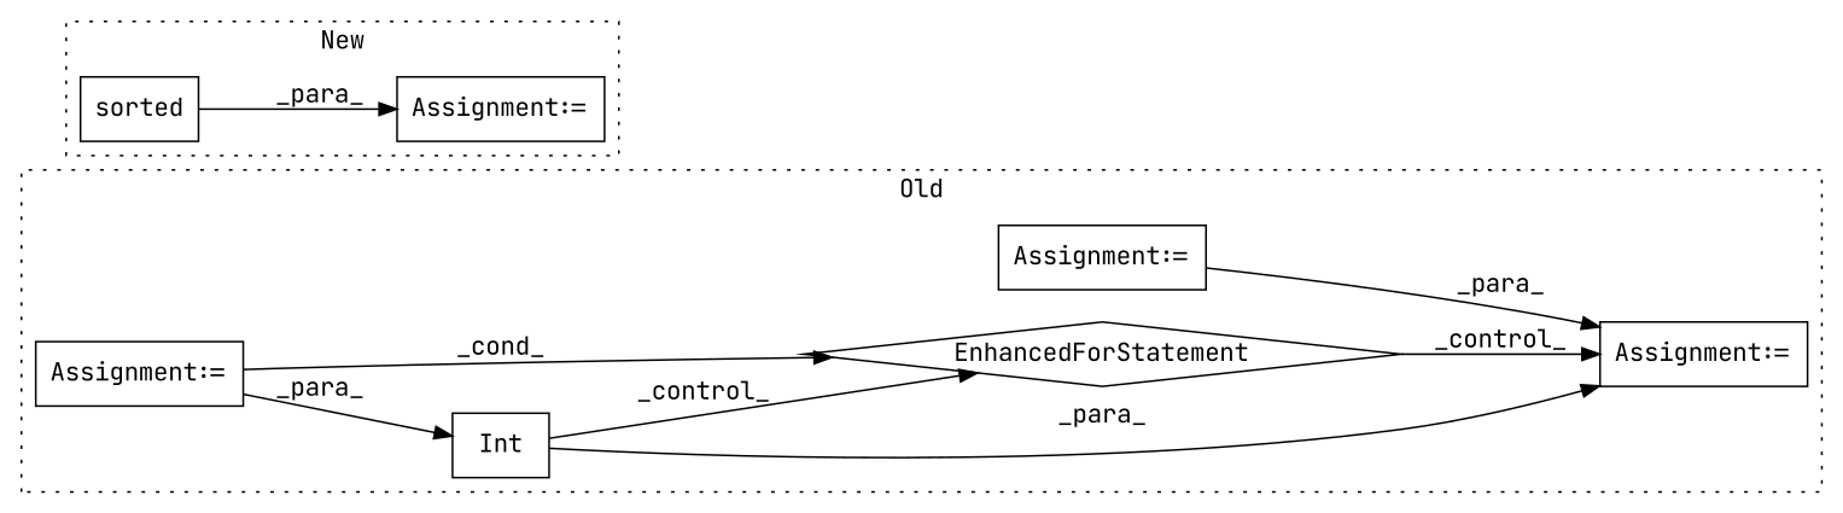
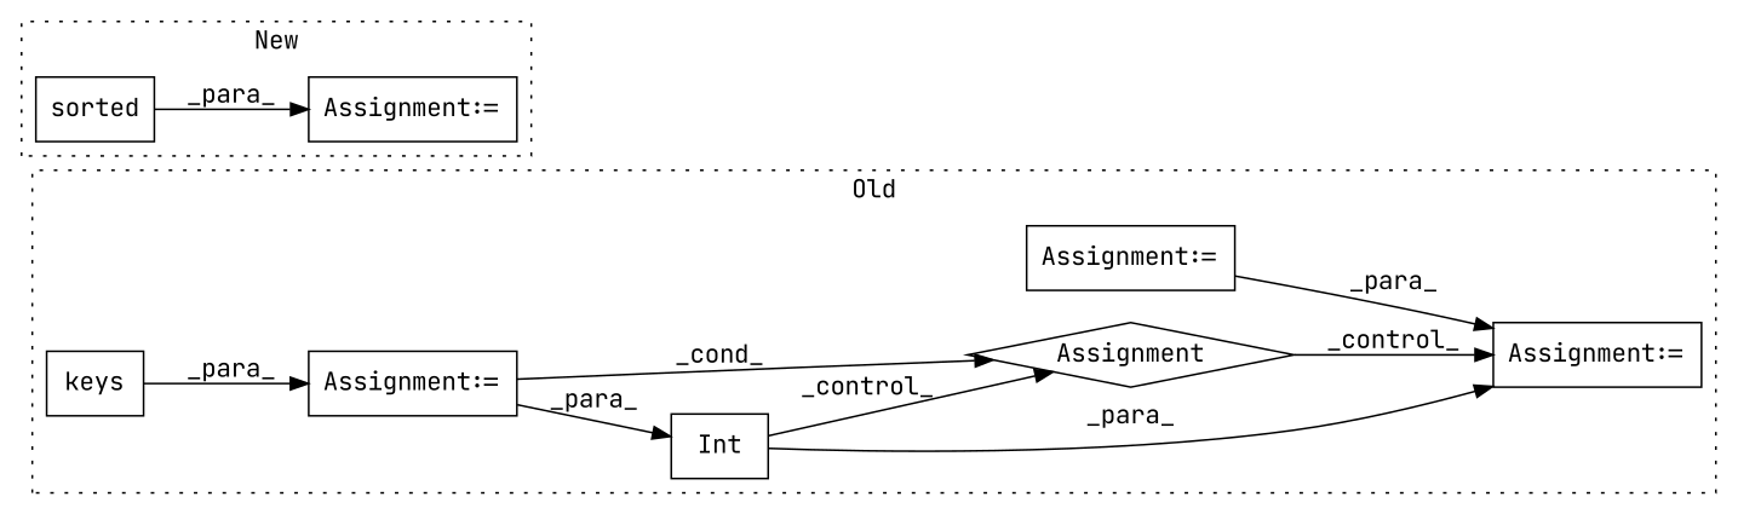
  digraph {
    fontname="JetBrains Mono"
    rankdir=LR
    node [a=7 fontname="JetBrains Mono" l=1 s="2721,2800" shape=box]
    edge [fontname="JetBrains Mono"]
    n1 [a=32 l="4,1" label=Int s="2847,2856"]
    n2 [label="Assignment:=" s=2837]
    n3 [label="Assignment:=" s=2657]
    n4 [l="53,2" label="Assignment:="]
-   n5 [a=70 l="53,2" label=EnhancedForStatement shape=diamond]
+   n5 [a=70 l="53,2" label=Assignment shape=diamond]
+   n6 [a=32 l=6 label=keys s=2794]
    n7 [a=32 l="7,1" label=sorted s="4316,4338"]
    n8 [l="73,2" label="Assignment:=" s="4218,4340"]
    subgraph cluster_1 {
      label=Old
      style=dotted
      n1
      n2
      n3
      n4
      n5
+     n6
    }
    subgraph cluster_2 {
      label=New
      style=dotted
      n7
      n8
    }
    n1 -> n2 [label=_para_]
    n1 -> n5 [label=_control_]
    n3 -> n2 [label=_para_]
    n4 -> n1 [label=_para_]
    n4 -> n5 [label=_cond_]
    n5 -> n2 [label=_control_]
+   n6 -> n4 [label=_para_]
    n7 -> n8 [label=_para_]
  }
